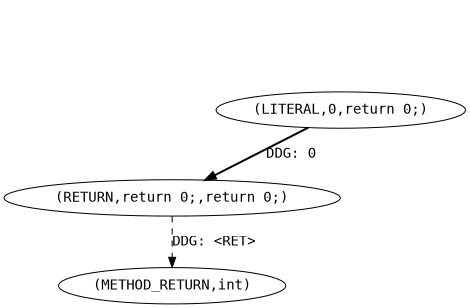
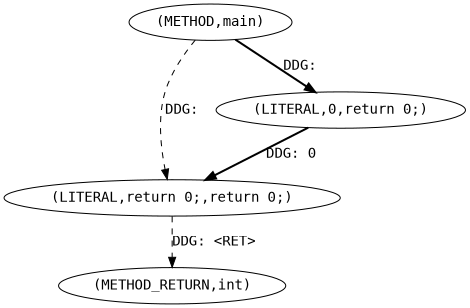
  digraph {
    fontname="DejaVu Sans Mono"
    node [fontname="DejaVu Sans Mono"]
    edge [fontname="DejaVu Sans Mono" style=dashed]
-   n2 [label="(RETURN,return 0;,return 0;)"]
+   n1 [label="(METHOD,main)"]
+   n2 [label="(LITERAL,return 0;,return 0;)"]
    n3 [label="(LITERAL,0,return 0;)"]
    n4 [label="(METHOD_RETURN,int)"]
+   n1 -> n2 [label="DDG: "]
+   n1 -> n3 [label="DDG: " style=bold]
    n2 -> n4 [label="DDG: <RET>"]
    n3 -> n2 [label="DDG: 0" style=bold]
  }
